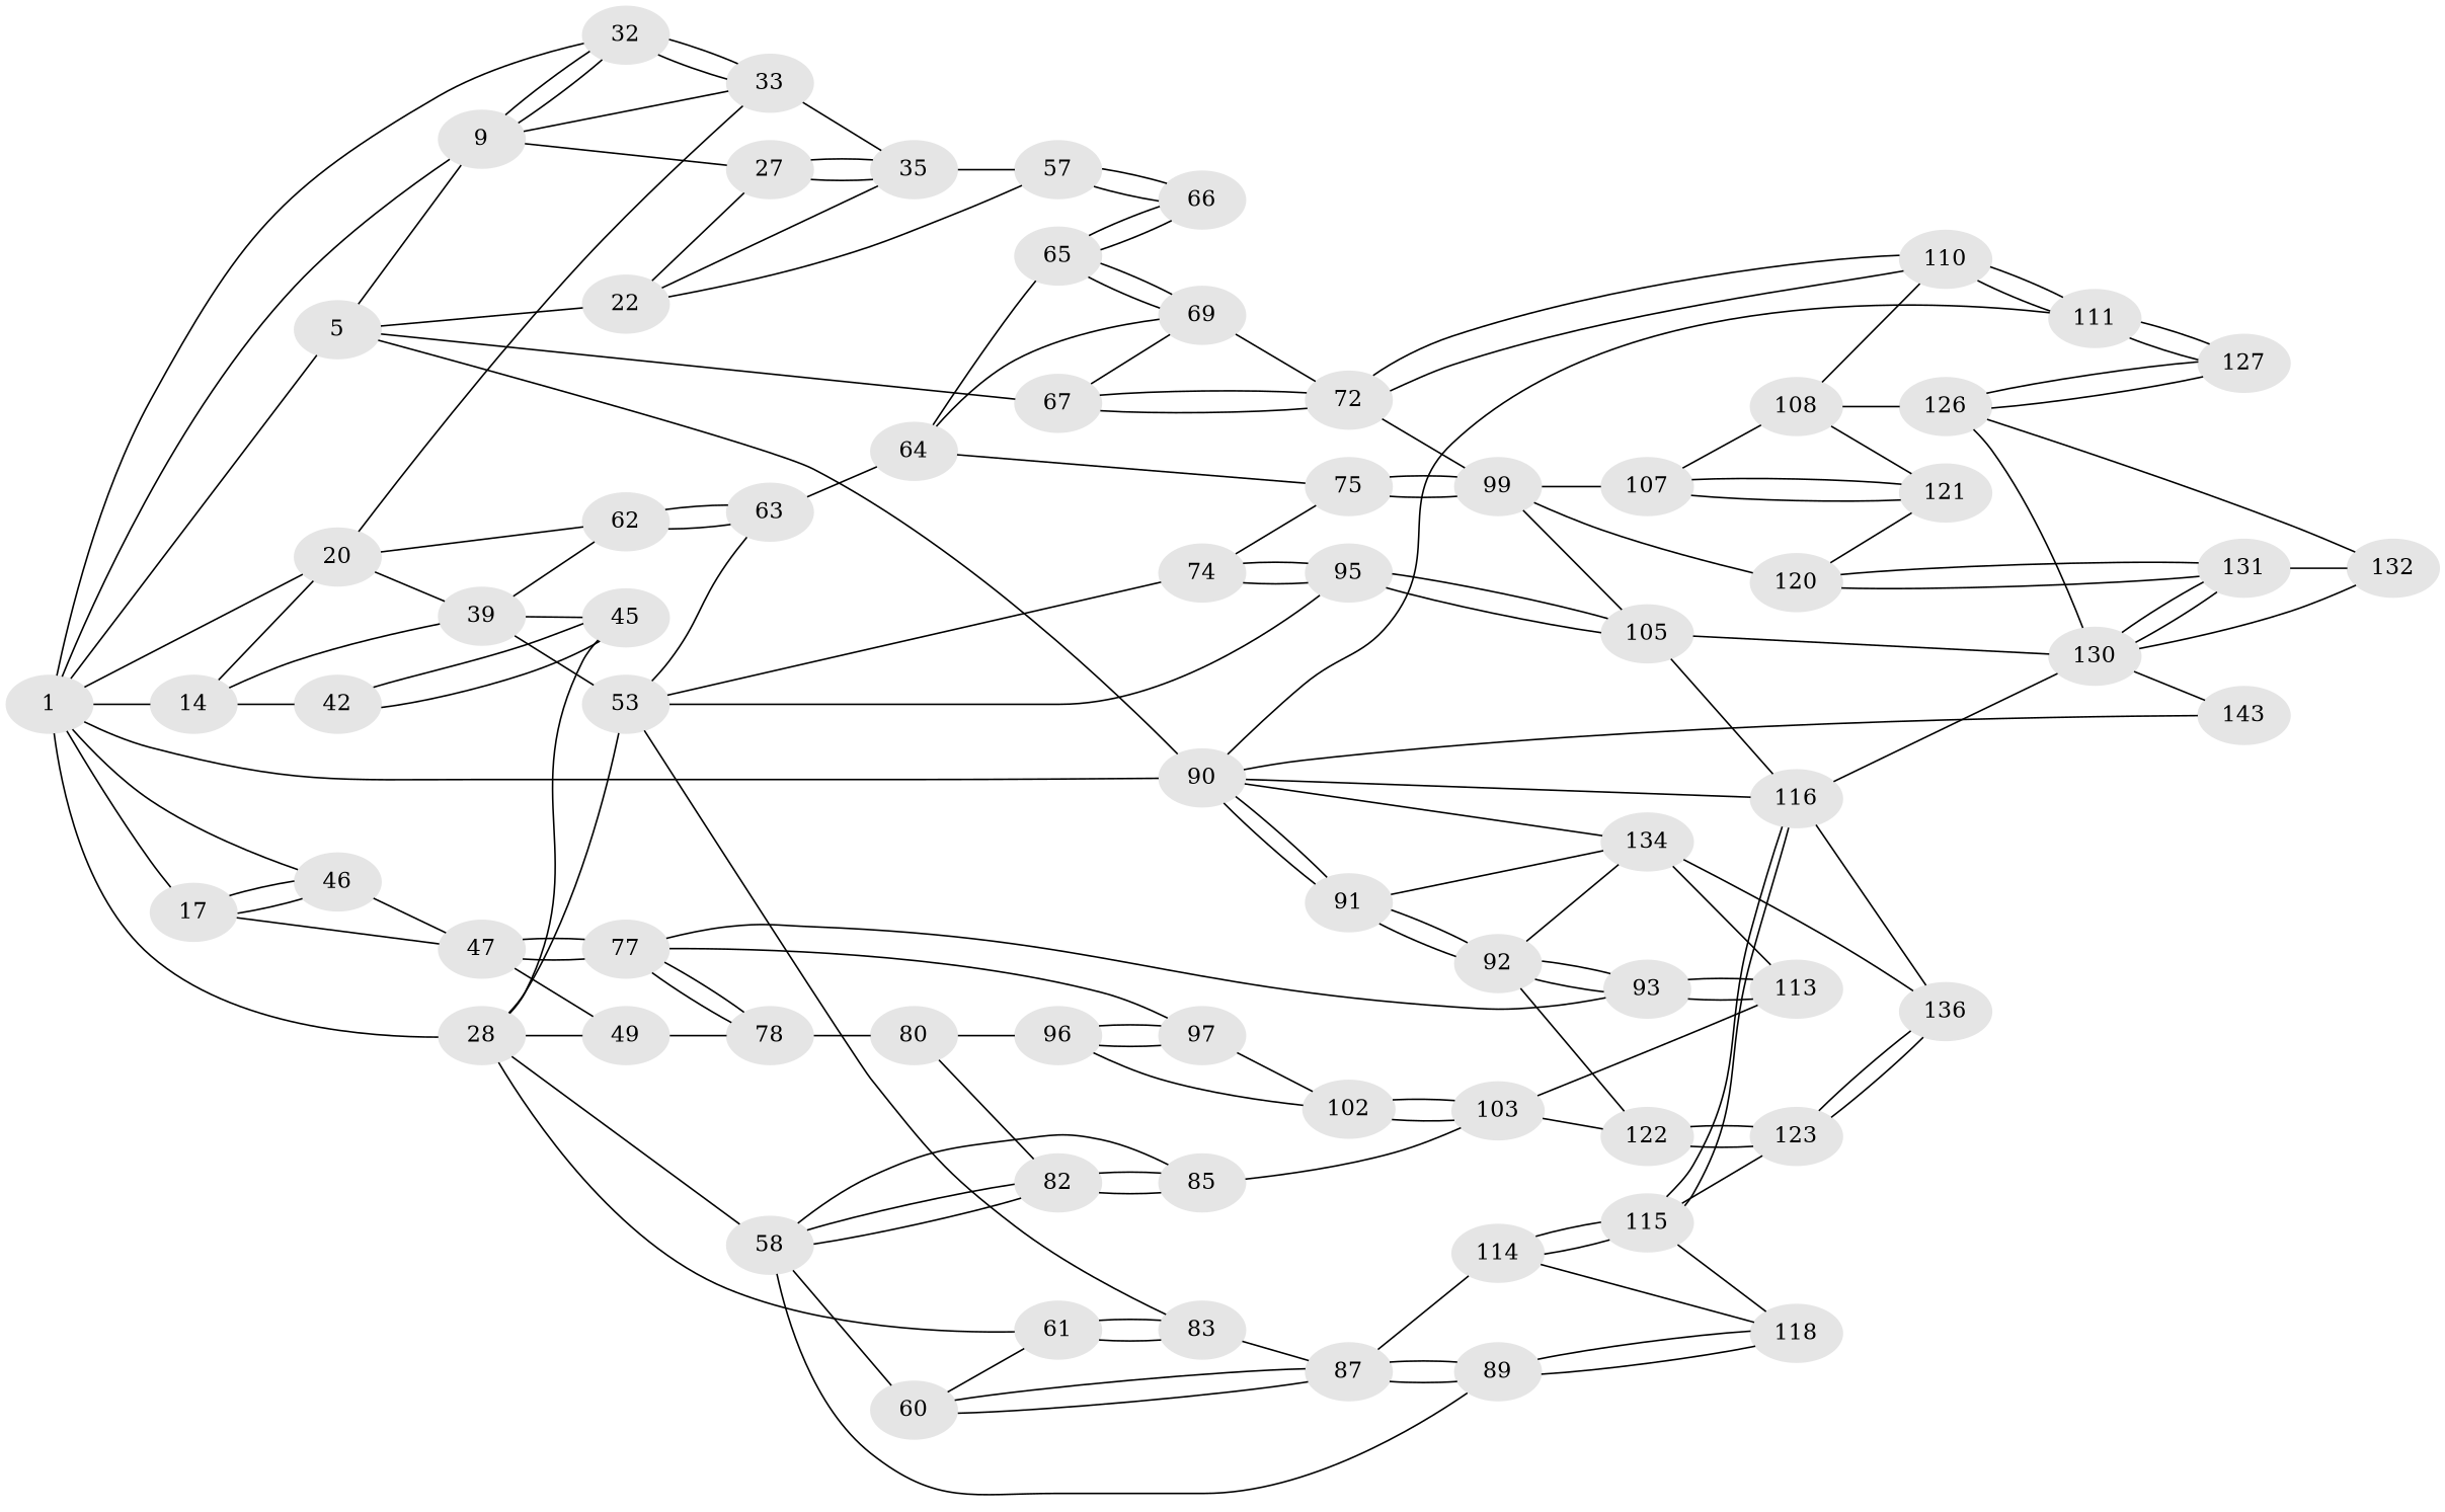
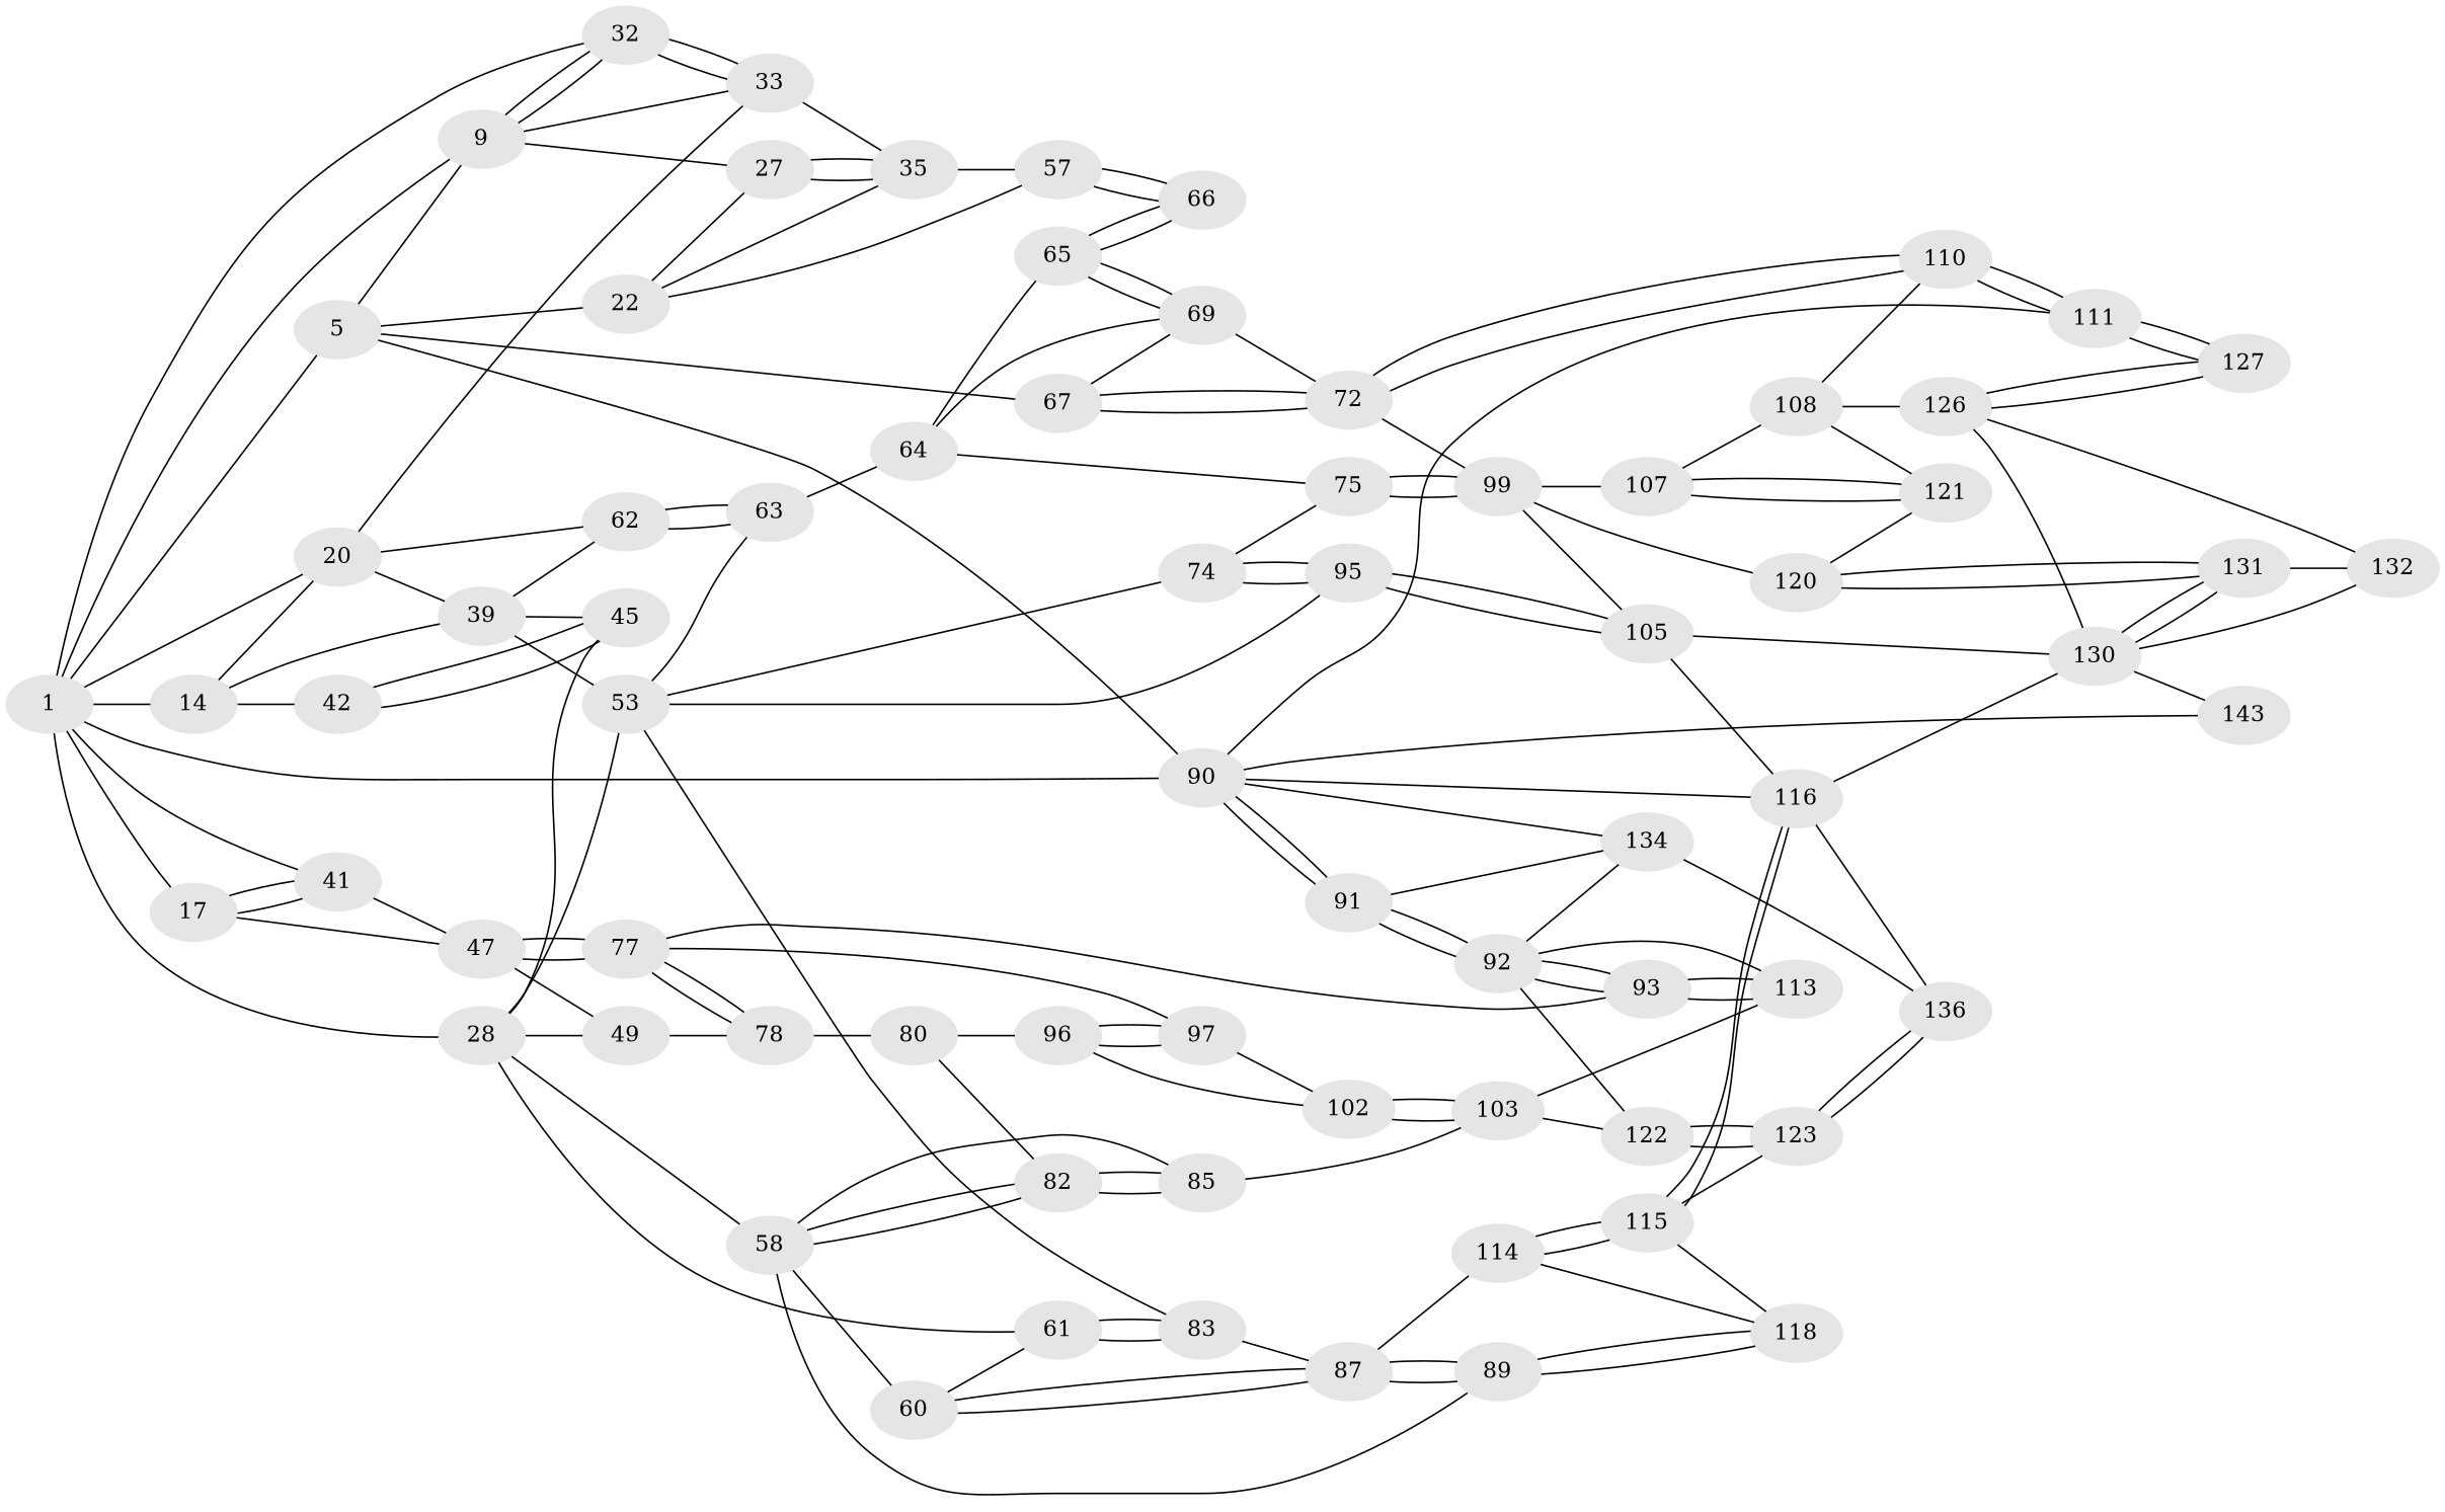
  graph {
    rankdir=LR
    node [color=gray90 style=filled]
    1 [super="+2+7"]
    5 [super="+6+25"]
    9 [super="+10"]
    14 [super="+34+15"]
    17 [super="+18"]
    20 [super="+41"]
    28 [super="+50+29"]
    32
-   46
+   46 [label=41]
    90 [super="+146+112"]
    22 [super="+23"]
    67 [super="+68"]
    27
    33 [super="+36"]
    39 [super="+40"]
    42
    47 [super="+48"]
    62
    45
    49
    53 [super="+84+54"]
    58 [super="+59"]
    61
    91
    111
    116 [super="+140"]
    134 [super="+135+137"]
    143 [super="+144"]
    35 [super="+37"]
    57
    69 [super="+70"]
    72 [super="+73"]
    77 [super="+94"]
    63
    66
    78 [super="+79"]
    74
    83
    95
    60
    82
    85
    89
    93
    97
    80 [super="+81"]
    64 [super="+76"]
    75
    87 [super="+88"]
    105 [super="+117"]
    103 [super="+104"]
    118
    114
    65
    99 [super="+100+106"]
    110
    107
    120
    113
    102
    96
    122
    115 [super="+124"]
    92 [super="+128"]
    127
    130 [super="+138"]
    136
    123
    108 [super="+109+125"]
    121
    131
    132
    126 [super="+133"]
    1 -- 5
    1 -- 9
    1 -- 14 [weight=3]
    1 -- 17 [weight=2]
    1 -- 20
    1 -- 28 [weight=2]
    1 -- 32
    1 -- 46
    1 -- 90
    5 -- 9
    5 -- 90
    5 -- 22 [weight=2]
    5 -- 67
    9 -- 32
    9 -- 32
    9 -- 27
    9 -- 33
    14 -- 20
    14 -- 39
    14 -- 42 [weight=2]
    17 -- 46
    17 -- 46
    17 -- 47
    20 -- 33
    20 -- 39
    20 -- 62
    28 -- 45
    28 -- 49
    28 -- 53
    28 -- 58
    28 -- 61
    32 -- 33
    32 -- 33
    46 -- 47
    90 -- 91
    90 -- 91
    90 -- 111
    90 -- 116
    90 -- 134
    90 -- 143
    22 -- 27
    22 -- 35
    22 -- 57
    67 -- 69
    67 -- 72 [weight=2]
    67 -- 72
    27 -- 35
    27 -- 35
    33 -- 35
    39 -- 62
    39 -- 45
    39 -- 53
    42 -- 45
    42 -- 45
    47 -- 49
    47 -- 77
    47 -- 77
    62 -- 63
    62 -- 63
    49 -- 78
    53 -- 63
    53 -- 74
    53 -- 83
    53 -- 95
    58 -- 60
    58 -- 82
    58 -- 82
    58 -- 85
    58 -- 89
    61 -- 83
    61 -- 83
    91 -- 134
    91 -- 92
    91 -- 92
    111 -- 127
    111 -- 127
    116 -- 130
    116 -- 136
    134 -- 136
    35 -- 57
    57 -- 66
    57 -- 66
    69 -- 72
    72 -- 99
    72 -- 110
    72 -- 110
    77 -- 78
    77 -- 78
    77 -- 93
    77 -- 97
    63 -- 64
    78 -- 80
    74 -- 95
    74 -- 95
    74 -- 75
    83 -- 87
    95 -- 105
    95 -- 105
    60 -- 61
    60 -- 87
    60 -- 87
    82 -- 85
    82 -- 85
    85 -- 103
    89 -- 118
    89 -- 118
    93 -- 113
    93 -- 113
    97 -- 102
    80 -- 82
    80 -- 96
    64 -- 69
    64 -- 75
    64 -- 65
    75 -- 99
    75 -- 99
    87 -- 89
    87 -- 89
    87 -- 114
    105 -- 116
    105 -- 130
    103 -- 113
    103 -- 122
    114 -- 118
    114 -- 115
    114 -- 115
    65 -- 69
    65 -- 69
    65 -- 66
    65 -- 66
    99 -- 105
    99 -- 107
    99 -- 120
    110 -- 111
    110 -- 111
    107 -- 108
    107 -- 121
    107 -- 121
    120 -- 121
    120 -- 131
    120 -- 131
    102 -- 103
    102 -- 103
    96 -- 97
    96 -- 97
    96 -- 102
    122 -- 123
    122 -- 123
    115 -- 116
    115 -- 116
    115 -- 118
    115 -- 123
    92 -- 134
    92 -- 93
    92 -- 93
-   134 -- 113
+   92 -- 113
    92 -- 122
    130 -- 143 [weight=2]
    130 -- 131
    130 -- 131
    130 -- 132
    123 -- 136
    123 -- 136
    108 -- 110
    108 -- 121
    108 -- 126
    131 -- 132
    126 -- 127
    126 -- 127
    126 -- 130
    126 -- 132
  }
